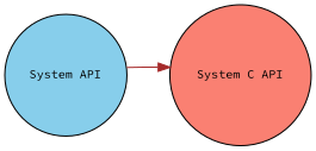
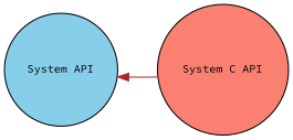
  digraph {
    rankdir=LR
    fontname="Source Code Pro"
    node [color=black fontname="Source Code Pro" fontsize=10 shape=circle style=filled]
    n1 [fillcolor=skyblue height=0.2 label="System API" width=0.4]
    n2 [fillcolor=salmon fontcolor=black height=0.2 label="System C API" width=0.4]
-   n2 -> n1 [dir=back fontname="Source Code Pro" fontsize=10 labelfontname=Helvetica labelfontsize=10 shape=plaintext style=solid color=brown]
+   n1 -> n2 [dir=back fontname="Source Code Pro" fontsize=10 labelfontname=Helvetica labelfontsize=10 shape=plaintext style=solid color=brown]
  }
